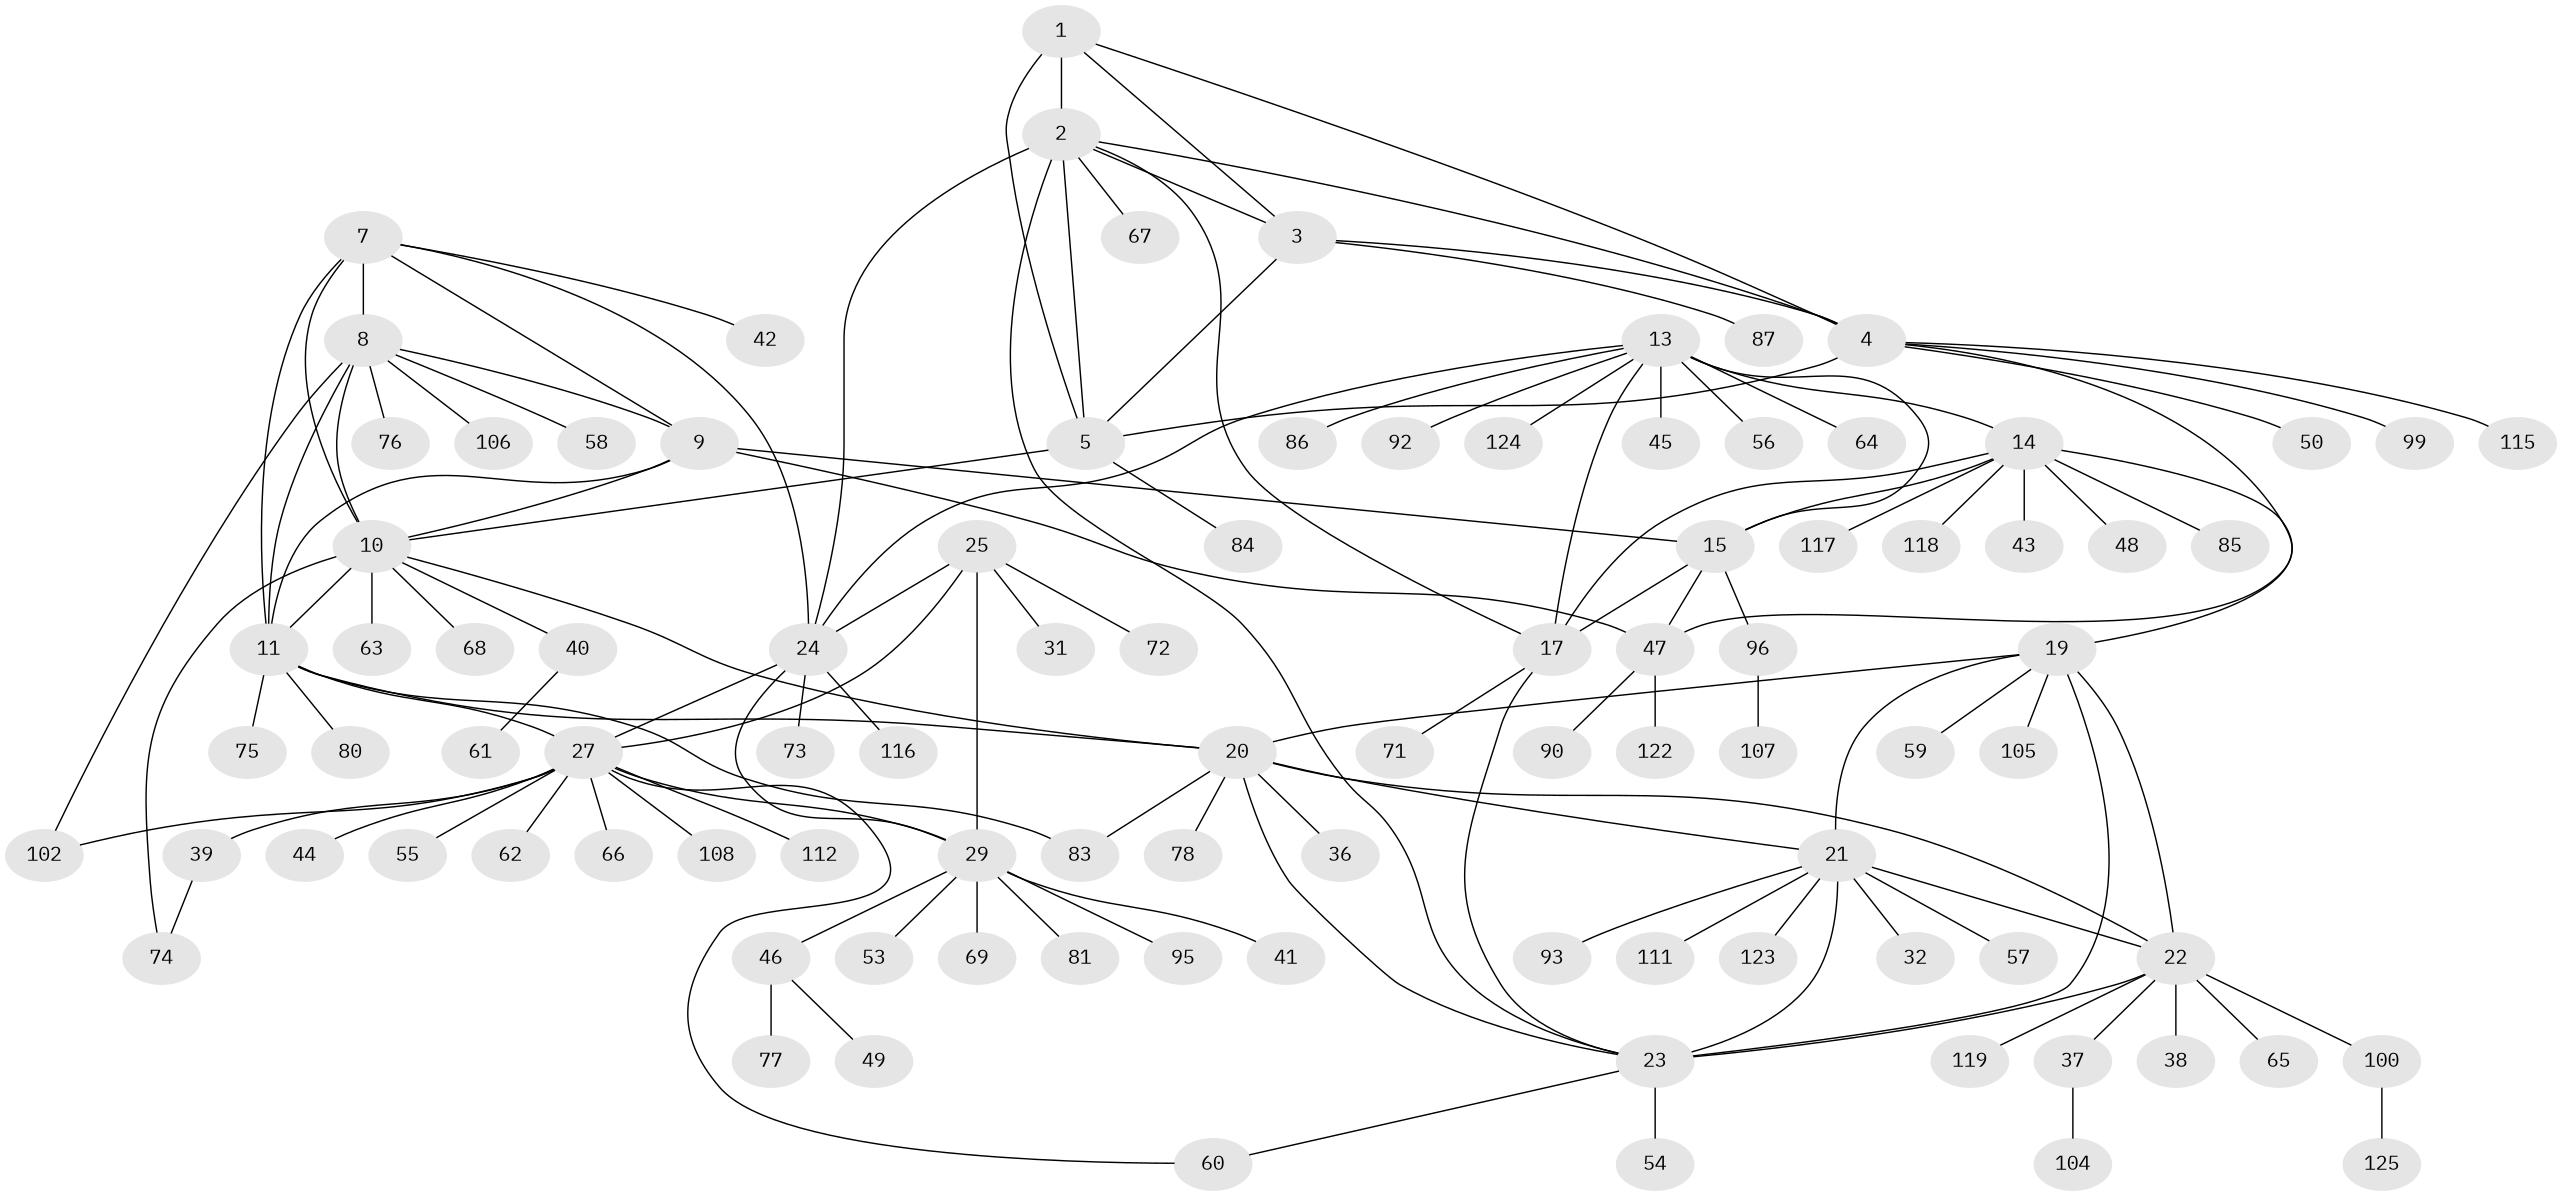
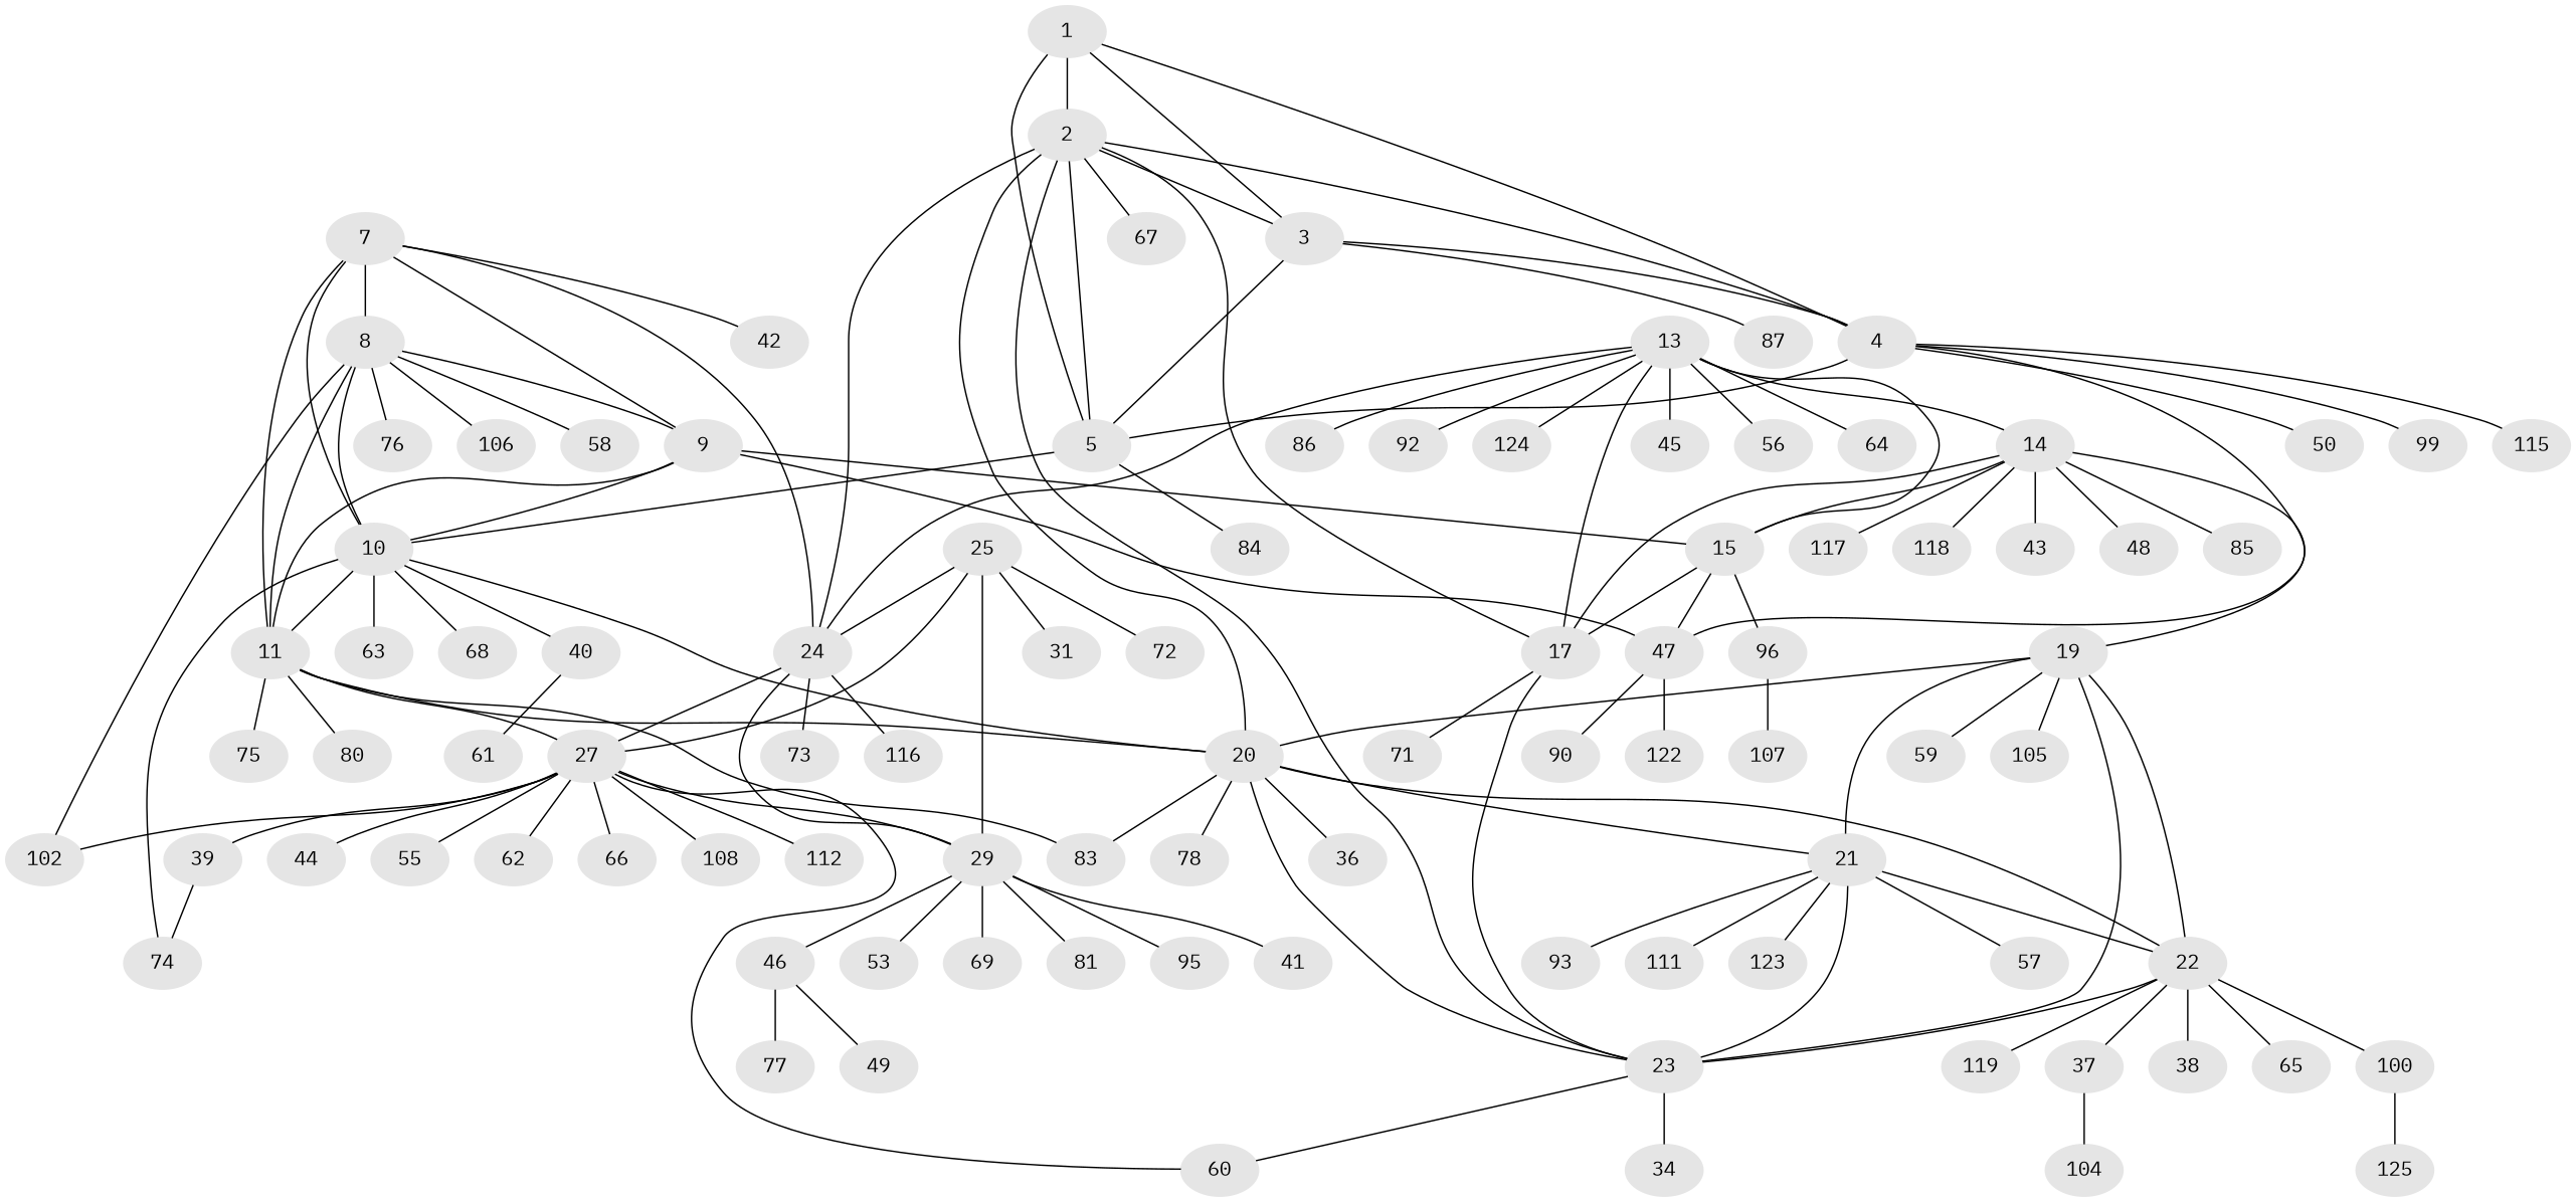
  graph {
    fontname="IBM Plex Mono"
    node [color=gray90 fontname="IBM Plex Mono" style=filled]
    edge [fontname="IBM Plex Mono"]
    1 [super="+70"]
    2 [super="+52"]
    3 [super="+103"]
    4 [super="+94"]
    5 [super="+6"]
    17 [super="+51"]
    20 [super="+35"]
    23
    n9 [label=24 super="+91"]
    67
    87
    47 [super="+79"]
    50
    99
    115
    10 [super="+54"]
    84
    71
    83
    21 [super="+33"]
    22 [super="+24"]
    36
    78
-   34 [label=54]
+   34
    60
    27 [super="+101"]
    29 [super="+30"]
    73
    116
    90
    122
    11 [super="+12"]
    40
    63
    68
    74
    8 [super="+98"]
    9
    58
    76
    102
    106
    7
    42
    15 [super="+82"]
    75 [super="+110"]
    80
    96
    61
    39
    44
    55
    62
    66
    108
    112
    13 [super="+16"]
    14 [super="+18"]
    45
    56
    64
    86
    92
    124
    19 [super="+120"]
    43 [super="+114"]
    48
    85
    117
    118
    59
    105
    107
-   32
    57 [super="+88"]
    93
    111
    123
    37 [super="+121"]
    38 [super="+109"]
    65
    100
    119
    104
    125
    41 [super="+97"]
    46
    53
    69
    81
    95
    25 [super="+28"]
    31
    72
    49
    77
    1 -- 2
    1 -- 3
    1 -- 4
    1 -- 5 [weight=2]
    2 -- 3
    2 -- 4
    2 -- 5 [weight=2]
    2 -- 17
+   2 -- 20
    2 -- 23
    2 -- n9
    2 -- 67
    3 -- 4
    3 -- 5 [weight=2]
    3 -- 87
    4 -- 5 [weight=2]
    4 -- 47
    4 -- 50
    4 -- 99
    4 -- 115
    5 -- 10
    5 -- 84
    17 -- 23
    17 -- 71
    20 -- 23
    20 -- 83
    20 -- 21
    20 -- 22 [weight=2]
    20 -- 36
    20 -- 78
    23 -- 34
    23 -- 60
    n9 -- 27
    n9 -- 29 [weight=2]
    n9 -- 73
    n9 -- 116
    47 -- 90
    47 -- 122
    10 -- 20
    10 -- 11 [weight=2]
    10 -- 40
    10 -- 63
    10 -- 68
    10 -- 74
    21 -- 23
    21 -- 22 [weight=2]
-   21 -- 32
    21 -- 57
    21 -- 93
    21 -- 111
    21 -- 123
    22 -- 23 [weight=2]
    22 -- 37
    22 -- 38
    22 -- 65
    22 -- 100
    22 -- 119
    27 -- 60
    27 -- 29 [weight=2]
    27 -- 102
    27 -- 39
    27 -- 44
    27 -- 55
    27 -- 62
    27 -- 66
    27 -- 108
    27 -- 112
    29 -- 41
    29 -- 46
    29 -- 53
    29 -- 69
    29 -- 81
    29 -- 95
    11 -- 20
    11 -- 83
    11 -- 27
    11 -- 75
    11 -- 80
    40 -- 61
    8 -- 10
    8 -- 11 [weight=2]
    8 -- 9
    8 -- 58
    8 -- 76
    8 -- 102
    8 -- 106
    9 -- 47
    9 -- 10
    9 -- 11 [weight=2]
    9 -- 15
    7 -- n9
    7 -- 10
    7 -- 11 [weight=2]
    7 -- 8
    7 -- 9
    7 -- 42
    15 -- 17
    15 -- 47
    15 -- 96
    96 -- 107
    39 -- 74
    13 -- 17 [weight=2]
    13 -- n9
    13 -- 15 [weight=2]
    13 -- 14 [weight=4]
    13 -- 45
    13 -- 56
    13 -- 64
    13 -- 86
    13 -- 92
    13 -- 124
    14 -- 17 [weight=2]
    14 -- 15 [weight=2]
    14 -- 19
    14 -- 43
    14 -- 48
    14 -- 85
    14 -- 117
    14 -- 118
    19 -- 20
    19 -- 23
    19 -- 21
    19 -- 22 [weight=2]
    19 -- 59
    19 -- 105
    37 -- 104
    100 -- 125
    46 -- 49
    46 -- 77
    25 -- n9 [weight=2]
    25 -- 27 [weight=2]
    25 -- 29 [weight=4]
    25 -- 31
    25 -- 72
  }
